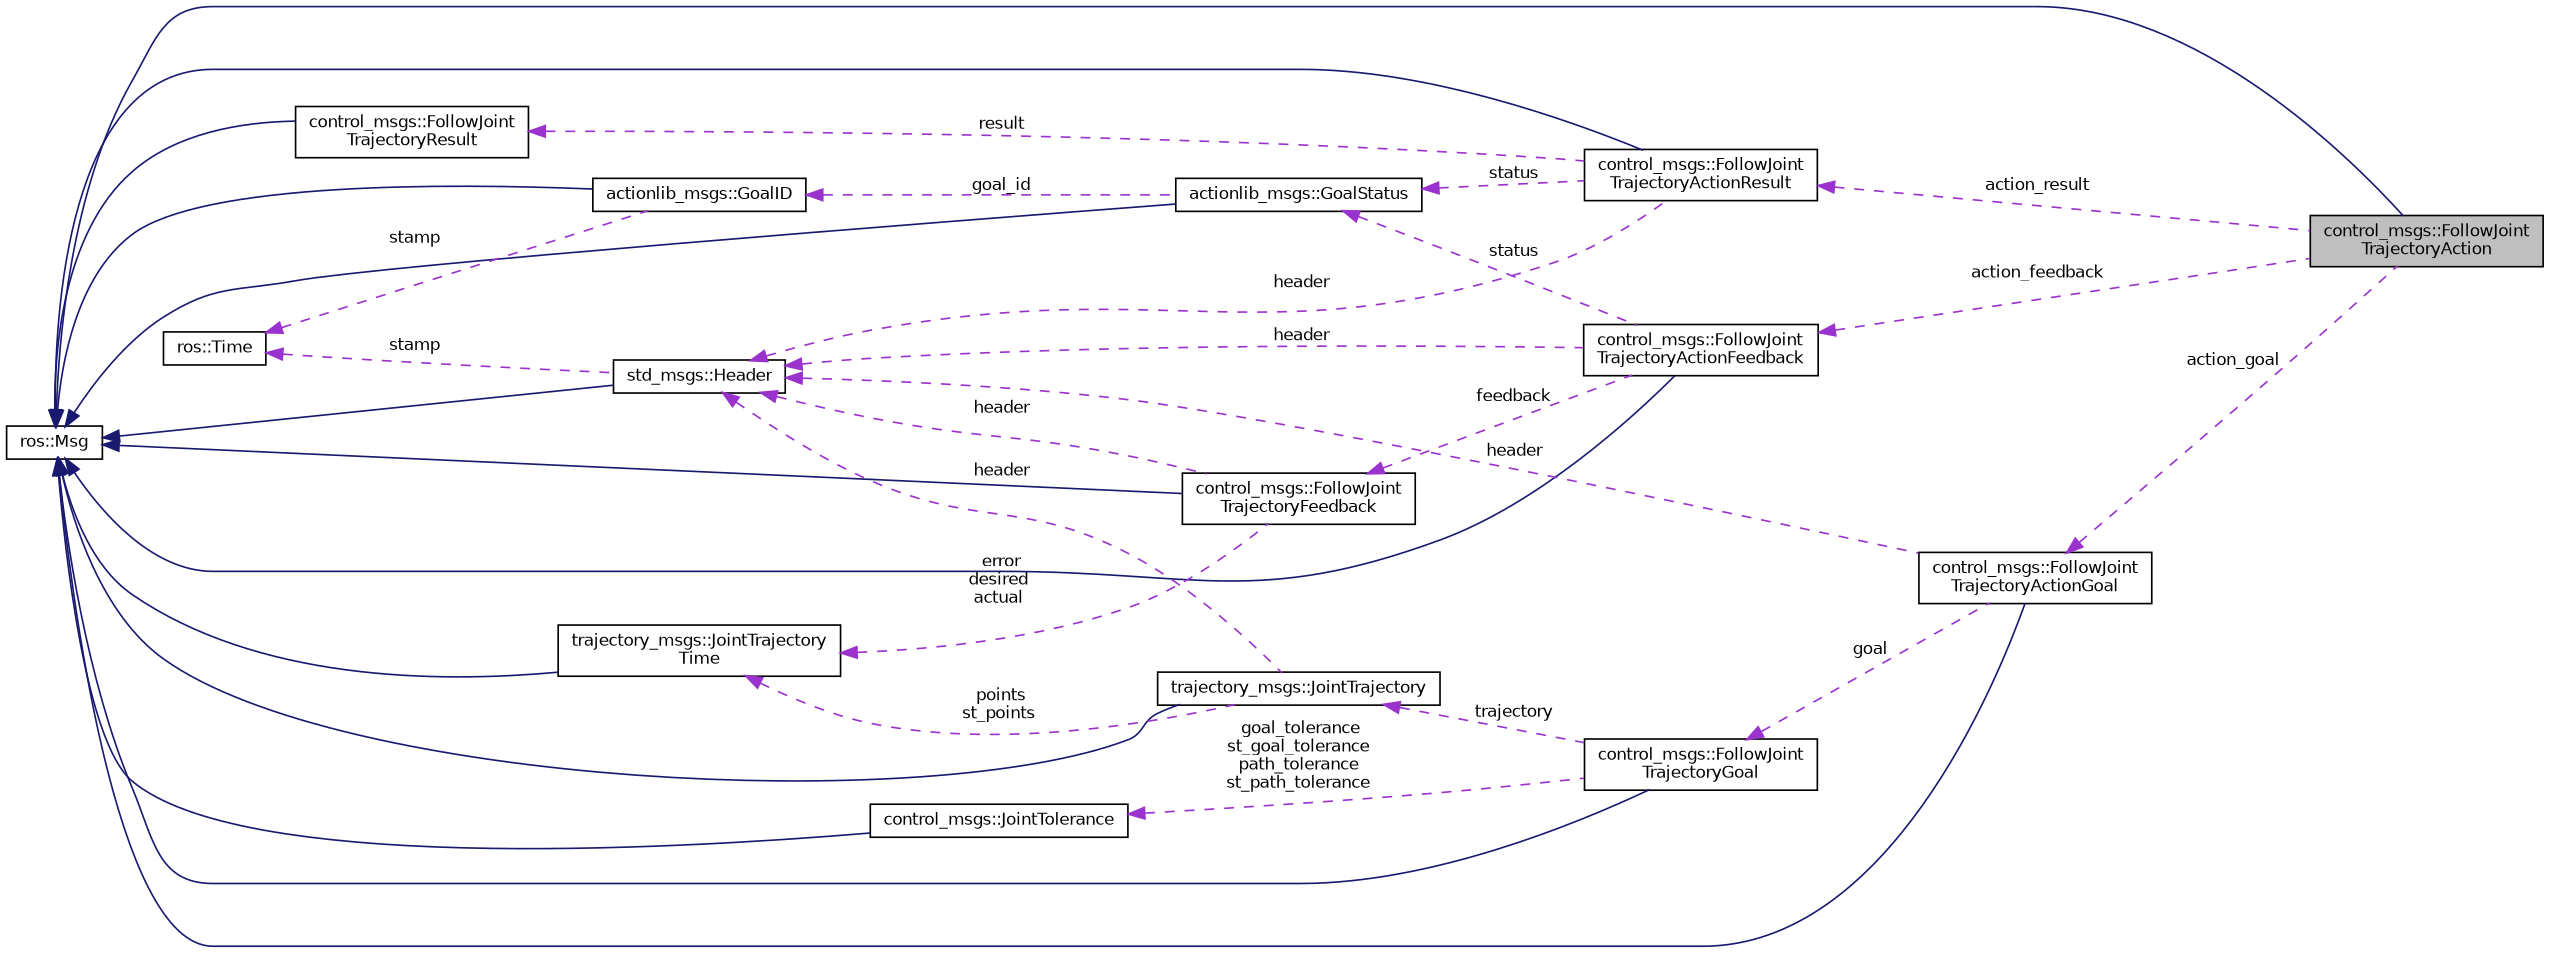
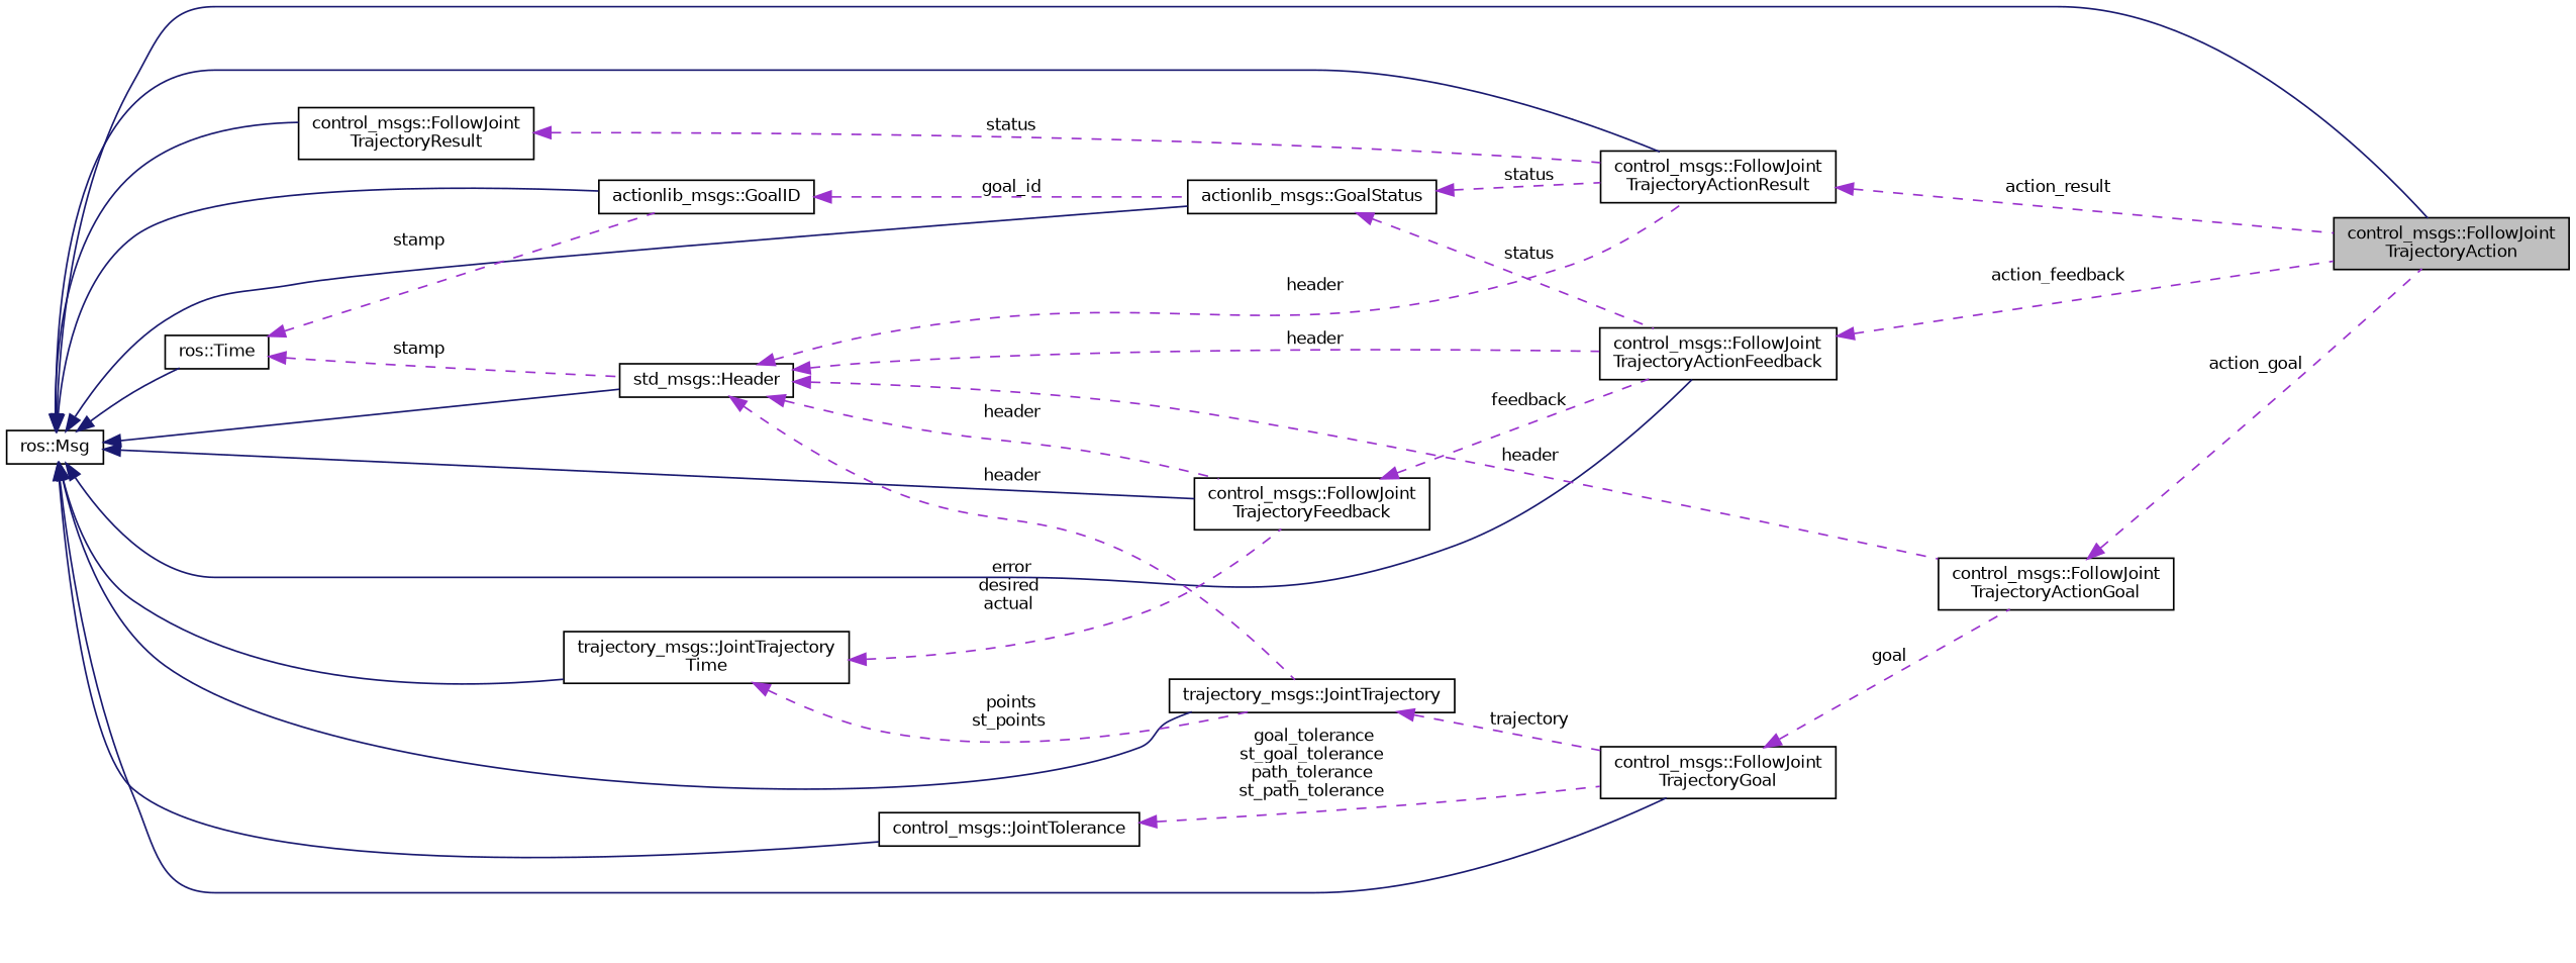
  digraph {
    rankdir=LR
    node [color=black fillcolor=white fontname=Helvetica fontsize=10 shape=record style=filled]
    edge [color=darkorchid3 dir=back fontname=Helvetica fontsize=10 labelfontname=Helvetica labelfontsize=10 style=dashed]
    n1 [fillcolor=grey75 fontcolor=black height=0.2 label="control_msgs::FollowJoint\lTrajectoryAction" width=0.4]
    n2 [height=0.2 label="ros::Msg" width=0.4]
    n3 [height=0.2 label="control_msgs::FollowJoint\lTrajectoryActionResult" width=0.4]
    n4 [height=0.2 label="control_msgs::FollowJoint\lTrajectoryResult" width=0.4]
    n5 [height=0.2 label="actionlib_msgs::GoalStatus" width=0.4]
    n6 [height=0.2 label="actionlib_msgs::GoalID" width=0.4]
    n7 [height=0.2 label="std_msgs::Header" width=0.4]
    n8 [height=0.2 label="control_msgs::FollowJoint\lTrajectoryActionGoal" width=0.4]
    n9 [height=0.2 label="control_msgs::FollowJoint\lTrajectoryGoal" width=0.4]
    n10 [height=0.2 label="trajectory_msgs::JointTrajectory" width=0.4]
    n11 [height=0.2 label="trajectory_msgs::JointTrajectory\lTime" width=0.4]
    n12 [height=0.2 label="control_msgs::JointTolerance" width=0.4]
    n13 [height=0.2 label="control_msgs::FollowJoint\lTrajectoryActionFeedback" width=0.4]
    n14 [height=0.2 label="control_msgs::FollowJoint\lTrajectoryFeedback" width=0.4]
    n15 [height=0.2 label="ros::Time" width=0.4]
    n2 -> n1 [color=midnightblue style=solid]
    n2 -> n3 [color=midnightblue style=solid]
    n2 -> n4 [color=midnightblue style=solid]
    n2 -> n5 [color=midnightblue style=solid]
    n2 -> n6 [color=midnightblue style=solid]
    n2 -> n7 [color=midnightblue style=solid]
-   n2 -> n8 [color=midnightblue style=solid]
+   n2 -> n15 [color=midnightblue style=solid]
    n2 -> n9 [color=midnightblue style=solid]
    n2 -> n10 [color=midnightblue style=solid]
    n2 -> n11 [color=midnightblue style=solid]
    n2 -> n12 [color=midnightblue style=solid]
    n2 -> n13 [color=midnightblue style=solid]
    n2 -> n14 [color=midnightblue style=solid]
    n3 -> n1 [label=" action_result"]
-   n4 -> n3 [label=" result"]
+   n4 -> n3 [label=" status"]
    n5 -> n3 [label=" status"]
    n5 -> n13 [label=" status"]
    n6 -> n5 [label=" goal_id"]
    n7 -> n3 [label=" header"]
    n7 -> n8 [label=" header"]
    n7 -> n10 [label=" header"]
    n7 -> n13 [label=" header"]
    n7 -> n14 [label=" header"]
    n8 -> n1 [label=" action_goal"]
    n9 -> n8 [label=" goal"]
    n10 -> n9 [label=" trajectory"]
    n11 -> n10 [label=" points\nst_points"]
    n11 -> n14 [label=" error\ndesired\nactual"]
    n12 -> n9 [label=" goal_tolerance\nst_goal_tolerance\npath_tolerance\nst_path_tolerance"]
    n13 -> n1 [label=" action_feedback"]
    n14 -> n13 [label=" feedback"]
    n15 -> n6 [label=" stamp"]
    n15 -> n7 [label=" stamp"]
  }
